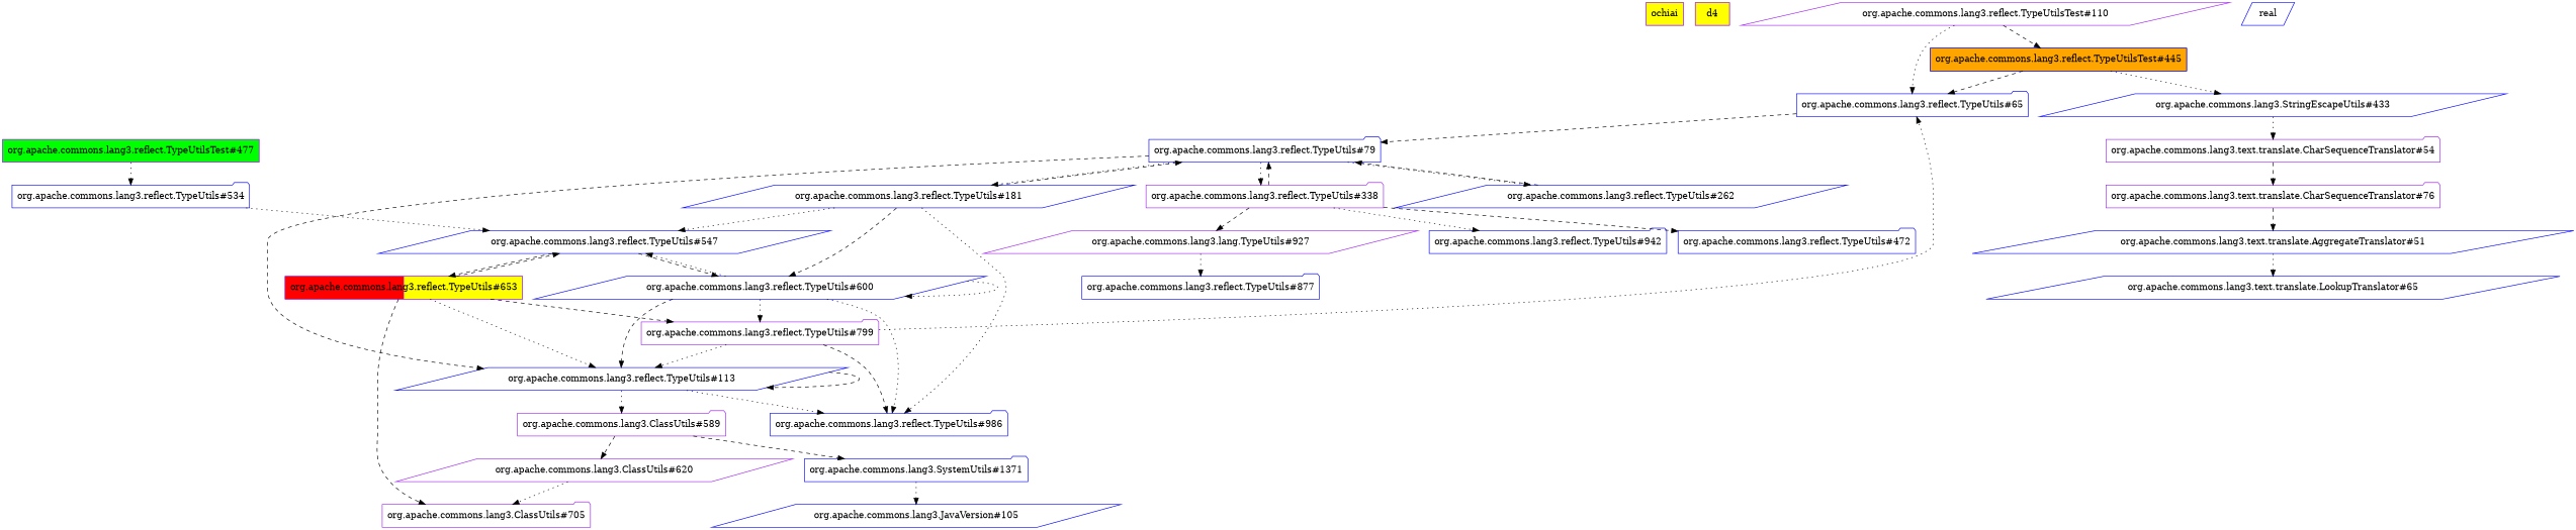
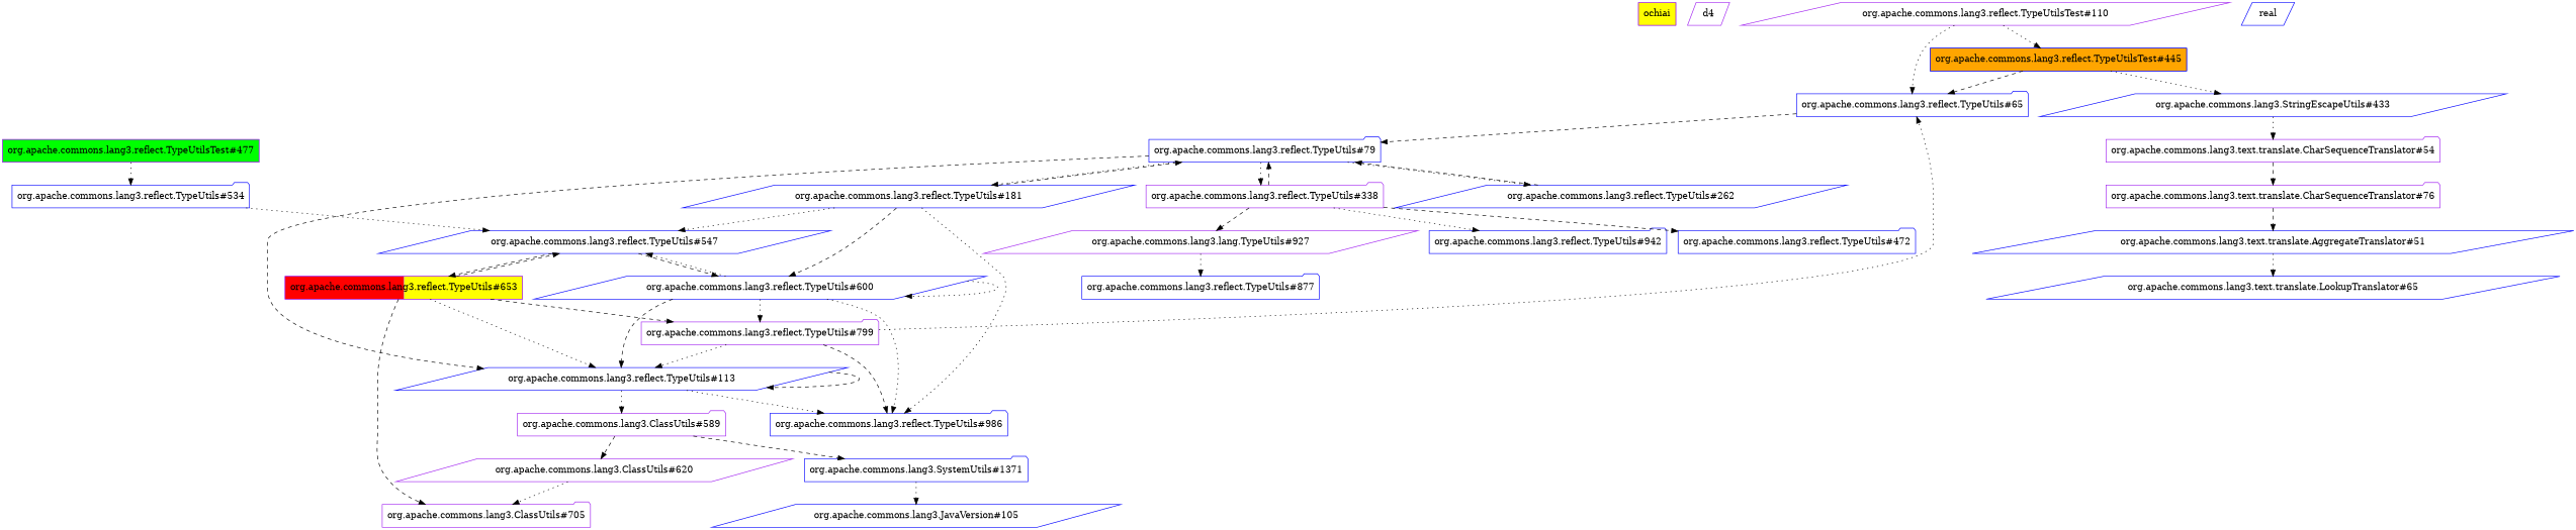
  digraph {
    node [color=blue shape=folder]
    edge [style=dotted]
    ochiai [color=purple fillcolor=yellow style=striped]
-   d4 [color=purple fillcolor=yellow style=striped]
+   d4 [color=purple fillcolor=yellow shape=parallelogram style=striped]
    "org.apache.commons.lang3.reflect.TypeUtilsTest#110" [color=purple fillcolor=green shape=parallelogram style=striped]
    "org.apache.commons.lang3.reflect.TypeUtilsTest#445" [fillcolor=orange style=striped]
    "org.apache.commons.lang3.reflect.TypeUtils#65"
    "org.apache.commons.lang3.StringEscapeUtils#433" [shape=parallelogram]
    "org.apache.commons.lang3.reflect.TypeUtils#79"
    "org.apache.commons.lang3.reflect.TypeUtils#653" [color=purple fillcolor="red:yellow" style=striped]
    "org.apache.commons.lang3.reflect.TypeUtils#547" [fillcolor=yellow shape=parallelogram style=striped]
    "org.apache.commons.lang3.reflect.TypeUtils#113" [shape=parallelogram]
    "org.apache.commons.lang3.reflect.TypeUtils#799" [color=purple]
    "org.apache.commons.lang3.ClassUtils#705" [color=purple]
    "org.apache.commons.lang3.reflect.TypeUtils#600" [shape=parallelogram]
    "org.apache.commons.lang3.reflect.TypeUtils#986"
    "org.apache.commons.lang3.ClassUtils#589" [color=purple]
    "org.apache.commons.lang3.reflect.TypeUtilsTest#477" [color=purple fillcolor=green style=striped]
    "org.apache.commons.lang3.reflect.TypeUtils#534"
    "org.apache.commons.lang3.text.translate.CharSequenceTranslator#54" [color=purple]
    "org.apache.commons.lang3.reflect.TypeUtils#181" [fillcolor=red shape=parallelogram style=striped]
    "org.apache.commons.lang3.reflect.TypeUtils#262" [fillcolor=orange shape=parallelogram style=striped]
    "org.apache.commons.lang3.reflect.TypeUtils#338" [color=purple]
    real [fillcolor=red shape=parallelogram style=striped]
    "org.apache.commons.lang3.JavaVersion#105" [shape=parallelogram]
    "org.apache.commons.lang3.SystemUtils#1371"
    "org.apache.commons.lang3.reflect.TypeUtils#942"
    n26 [color=purple label="org.apache.commons.lang3.lang.TypeUtils#927" shape=parallelogram]
    "org.apache.commons.lang3.reflect.TypeUtils#472"
    "org.apache.commons.lang3.reflect.TypeUtils#877"
    "org.apache.commons.lang3.ClassUtils#620" [color=purple shape=parallelogram]
    "org.apache.commons.lang3.text.translate.CharSequenceTranslator#76" [color=purple]
    "org.apache.commons.lang3.text.translate.AggregateTranslator#51" [shape=parallelogram]
    "org.apache.commons.lang3.text.translate.LookupTranslator#65" [shape=parallelogram]
-   "org.apache.commons.lang3.reflect.TypeUtilsTest#110" -> "org.apache.commons.lang3.reflect.TypeUtilsTest#445" [style=dashed]
+   "org.apache.commons.lang3.reflect.TypeUtilsTest#110" -> "org.apache.commons.lang3.reflect.TypeUtilsTest#445"
    "org.apache.commons.lang3.reflect.TypeUtilsTest#110" -> "org.apache.commons.lang3.reflect.TypeUtils#65"
    "org.apache.commons.lang3.reflect.TypeUtilsTest#445" -> "org.apache.commons.lang3.reflect.TypeUtils#65" [style=dashed]
    "org.apache.commons.lang3.reflect.TypeUtilsTest#445" -> "org.apache.commons.lang3.StringEscapeUtils#433"
    "org.apache.commons.lang3.reflect.TypeUtils#65" -> "org.apache.commons.lang3.reflect.TypeUtils#79" [style=dashed]
    "org.apache.commons.lang3.StringEscapeUtils#433" -> "org.apache.commons.lang3.text.translate.CharSequenceTranslator#54"
    "org.apache.commons.lang3.reflect.TypeUtils#79" -> "org.apache.commons.lang3.reflect.TypeUtils#113" [style=dashed]
    "org.apache.commons.lang3.reflect.TypeUtils#79" -> "org.apache.commons.lang3.reflect.TypeUtils#181"
    "org.apache.commons.lang3.reflect.TypeUtils#79" -> "org.apache.commons.lang3.reflect.TypeUtils#262"
    "org.apache.commons.lang3.reflect.TypeUtils#79" -> "org.apache.commons.lang3.reflect.TypeUtils#338"
    "org.apache.commons.lang3.reflect.TypeUtils#653" -> "org.apache.commons.lang3.reflect.TypeUtils#547" [style=dashed]
    "org.apache.commons.lang3.reflect.TypeUtils#653" -> "org.apache.commons.lang3.reflect.TypeUtils#113"
    "org.apache.commons.lang3.reflect.TypeUtils#653" -> "org.apache.commons.lang3.reflect.TypeUtils#799" [style=dashed]
    "org.apache.commons.lang3.reflect.TypeUtils#653" -> "org.apache.commons.lang3.ClassUtils#705" [style=dashed]
    "org.apache.commons.lang3.reflect.TypeUtils#547" -> "org.apache.commons.lang3.reflect.TypeUtils#653" [style=dashed]
    "org.apache.commons.lang3.reflect.TypeUtils#547" -> "org.apache.commons.lang3.reflect.TypeUtils#600" [style=dashed]
    "org.apache.commons.lang3.reflect.TypeUtils#113" -> "org.apache.commons.lang3.reflect.TypeUtils#113" [style=dashed]
    "org.apache.commons.lang3.reflect.TypeUtils#113" -> "org.apache.commons.lang3.reflect.TypeUtils#986"
    "org.apache.commons.lang3.reflect.TypeUtils#113" -> "org.apache.commons.lang3.ClassUtils#589"
    "org.apache.commons.lang3.reflect.TypeUtils#799" -> "org.apache.commons.lang3.reflect.TypeUtils#65"
    "org.apache.commons.lang3.reflect.TypeUtils#799" -> "org.apache.commons.lang3.reflect.TypeUtils#113"
    "org.apache.commons.lang3.reflect.TypeUtils#799" -> "org.apache.commons.lang3.reflect.TypeUtils#986" [style=dashed]
    "org.apache.commons.lang3.reflect.TypeUtils#600" -> "org.apache.commons.lang3.reflect.TypeUtils#547"
    "org.apache.commons.lang3.reflect.TypeUtils#600" -> "org.apache.commons.lang3.reflect.TypeUtils#113" [style=dashed]
    "org.apache.commons.lang3.reflect.TypeUtils#600" -> "org.apache.commons.lang3.reflect.TypeUtils#799"
    "org.apache.commons.lang3.reflect.TypeUtils#600" -> "org.apache.commons.lang3.reflect.TypeUtils#600"
    "org.apache.commons.lang3.reflect.TypeUtils#600" -> "org.apache.commons.lang3.reflect.TypeUtils#986"
    "org.apache.commons.lang3.ClassUtils#589" -> "org.apache.commons.lang3.SystemUtils#1371" [style=dashed]
    "org.apache.commons.lang3.ClassUtils#589" -> "org.apache.commons.lang3.ClassUtils#620" [style=dashed]
    "org.apache.commons.lang3.reflect.TypeUtilsTest#477" -> "org.apache.commons.lang3.reflect.TypeUtils#534"
    "org.apache.commons.lang3.reflect.TypeUtils#534" -> "org.apache.commons.lang3.reflect.TypeUtils#547"
    "org.apache.commons.lang3.text.translate.CharSequenceTranslator#54" -> "org.apache.commons.lang3.text.translate.CharSequenceTranslator#76" [style=dashed]
    "org.apache.commons.lang3.reflect.TypeUtils#181" -> "org.apache.commons.lang3.reflect.TypeUtils#79" [style=dashed]
    "org.apache.commons.lang3.reflect.TypeUtils#181" -> "org.apache.commons.lang3.reflect.TypeUtils#547"
    "org.apache.commons.lang3.reflect.TypeUtils#181" -> "org.apache.commons.lang3.reflect.TypeUtils#600" [style=dashed]
    "org.apache.commons.lang3.reflect.TypeUtils#181" -> "org.apache.commons.lang3.reflect.TypeUtils#986"
    "org.apache.commons.lang3.reflect.TypeUtils#262" -> "org.apache.commons.lang3.reflect.TypeUtils#79" [style=dashed]
    "org.apache.commons.lang3.reflect.TypeUtils#338" -> "org.apache.commons.lang3.reflect.TypeUtils#79" [style=dashed]
    "org.apache.commons.lang3.reflect.TypeUtils#338" -> "org.apache.commons.lang3.reflect.TypeUtils#942"
    "org.apache.commons.lang3.reflect.TypeUtils#338" -> n26 [style=dashed]
    "org.apache.commons.lang3.reflect.TypeUtils#338" -> "org.apache.commons.lang3.reflect.TypeUtils#472" [style=dashed]
    "org.apache.commons.lang3.SystemUtils#1371" -> "org.apache.commons.lang3.JavaVersion#105"
    n26 -> "org.apache.commons.lang3.reflect.TypeUtils#877"
    "org.apache.commons.lang3.ClassUtils#620" -> "org.apache.commons.lang3.ClassUtils#705"
    "org.apache.commons.lang3.text.translate.CharSequenceTranslator#76" -> "org.apache.commons.lang3.text.translate.AggregateTranslator#51" [style=dashed]
    "org.apache.commons.lang3.text.translate.AggregateTranslator#51" -> "org.apache.commons.lang3.text.translate.LookupTranslator#65"
  }
